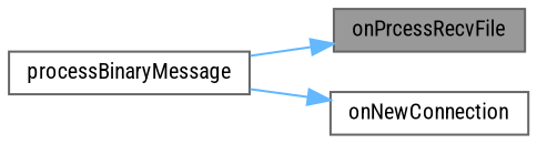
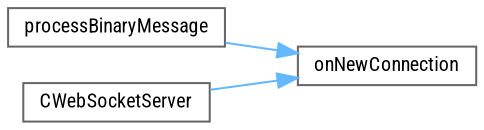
  digraph {
    fontname="Roboto Condensed"
    rankdir=RL
    node [color=grey40 fillcolor=white fontname="Roboto Condensed" fontsize=10 shape=box style=filled]
    edge [color=steelblue1 dir=back fontname="Roboto Condensed" fontsize=10 labelfontname=Helvetica labelfontsize=10 style=solid]
-   n1 [color=gray40 fillcolor=grey60 fontcolor=black height=0.2 label=onPrcessRecvFile width=0.4]
    n2 [height=0.2 label=processBinaryMessage width=0.4]
    n3 [height=0.2 label=onNewConnection width=0.4]
-   n1 -> n2
+   n4 [height=0.2 label=CWebSocketServer width=0.4]
    n3 -> n2
+   n3 -> n4
  }
